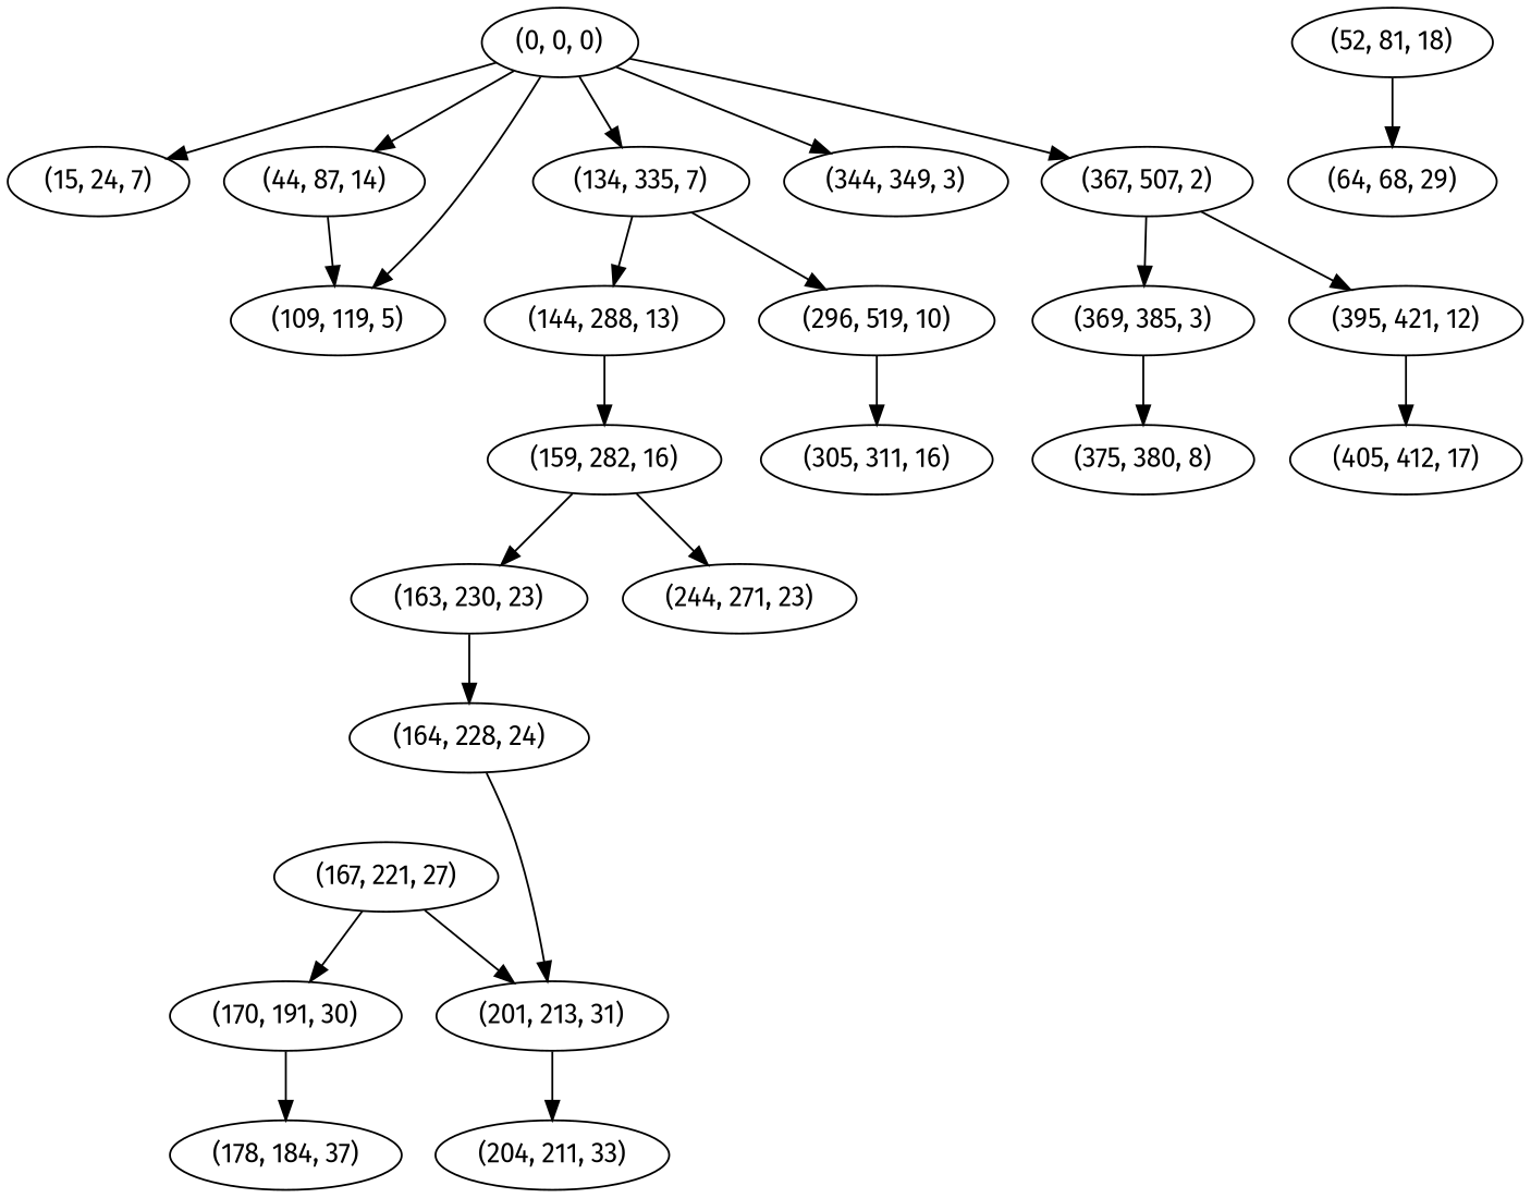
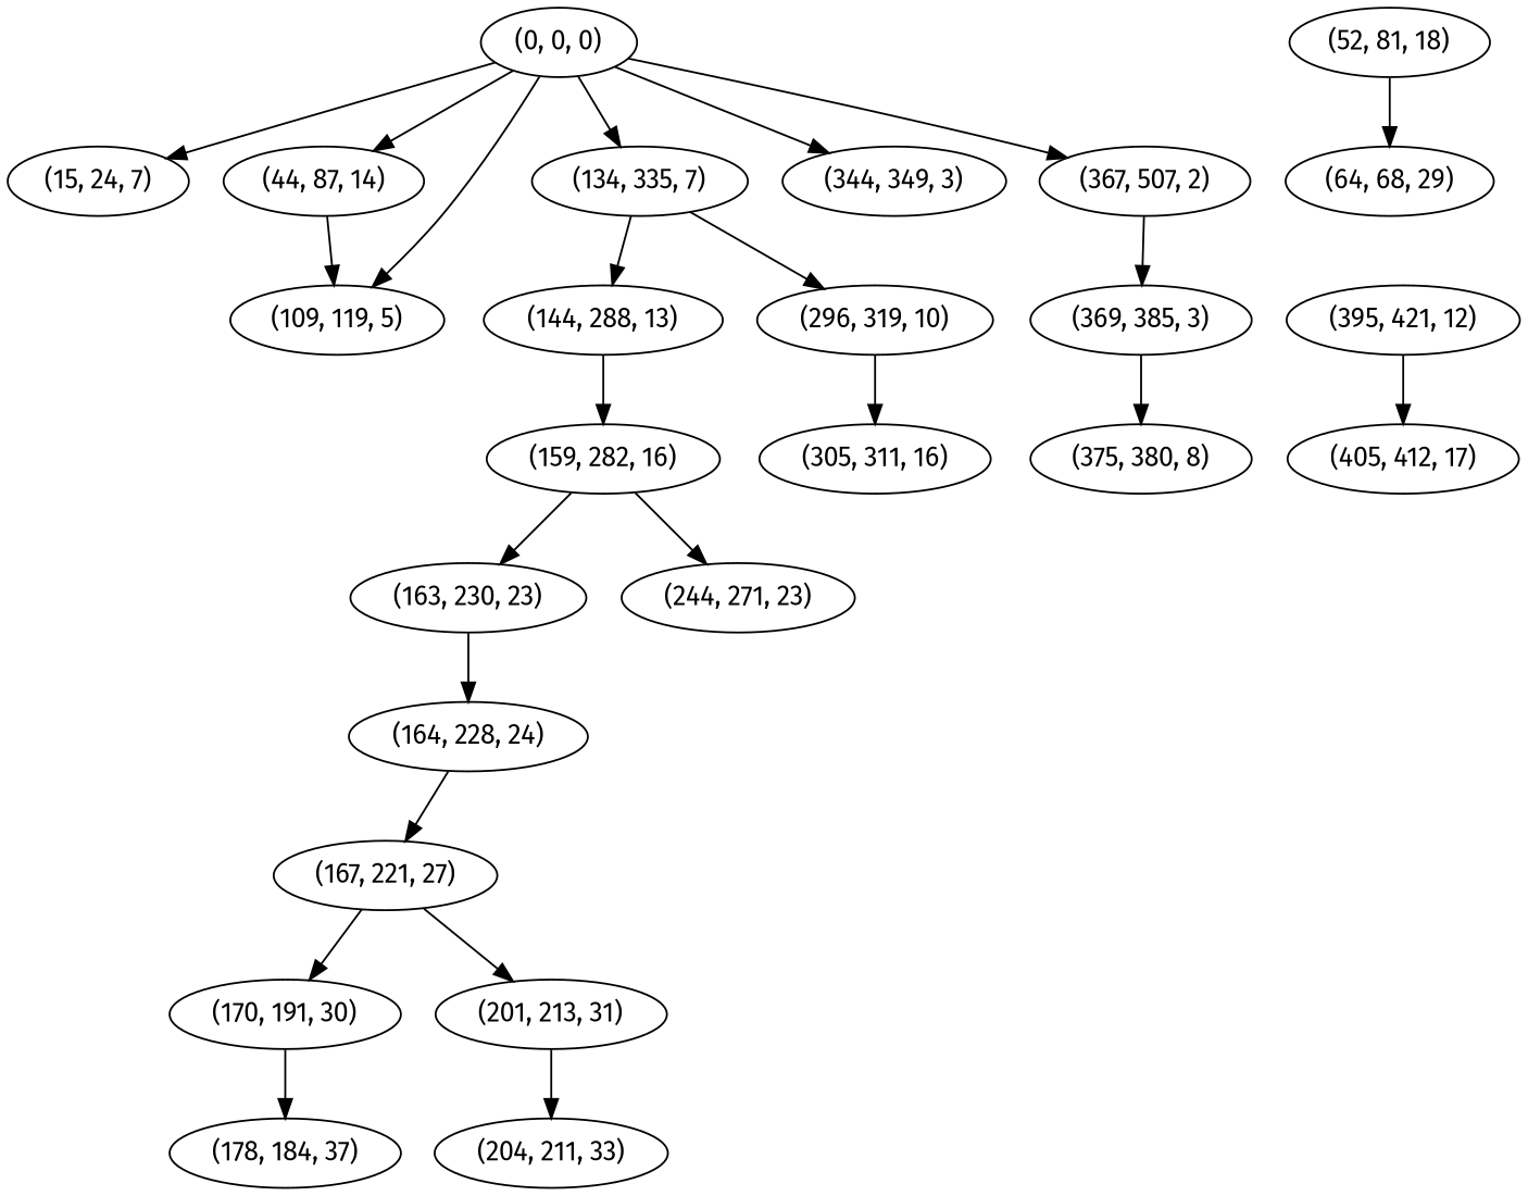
  digraph {
    fontname="Fira Sans"
    node [fontname="Fira Sans"]
    edge [fontname="Fira Sans"]
    "(0, 0, 0)"
    "(15, 24, 7)"
    "(44, 87, 14)"
    "(109, 119, 5)"
    "(134, 335, 7)"
    "(344, 349, 3)"
    "(367, 507, 2)"
    "(144, 288, 13)"
-   "(296, 319, 10)" [label="(296, 519, 10)"]
+   "(296, 319, 10)"
    "(369, 385, 3)"
    "(395, 421, 12)"
    "(52, 81, 18)"
    "(64, 68, 29)"
    n14 [label="(159, 282, 16)"]
    "(305, 311, 16)"
    "(163, 230, 23)"
    "(244, 271, 23)"
    "(164, 228, 24)"
    "(167, 221, 27)"
    "(170, 191, 30)"
    "(201, 213, 31)"
    "(178, 184, 37)"
    "(204, 211, 33)"
    "(375, 380, 8)"
    "(405, 412, 17)"
    "(0, 0, 0)" -> "(15, 24, 7)"
    "(0, 0, 0)" -> "(44, 87, 14)"
    "(0, 0, 0)" -> "(109, 119, 5)"
    "(0, 0, 0)" -> "(134, 335, 7)"
    "(0, 0, 0)" -> "(344, 349, 3)"
    "(0, 0, 0)" -> "(367, 507, 2)"
    "(44, 87, 14)" -> "(109, 119, 5)"
    "(134, 335, 7)" -> "(144, 288, 13)"
    "(134, 335, 7)" -> "(296, 319, 10)"
    "(367, 507, 2)" -> "(369, 385, 3)"
-   "(367, 507, 2)" -> "(395, 421, 12)"
    "(144, 288, 13)" -> n14
    "(296, 319, 10)" -> "(305, 311, 16)"
    "(369, 385, 3)" -> "(375, 380, 8)"
    "(395, 421, 12)" -> "(405, 412, 17)"
    "(52, 81, 18)" -> "(64, 68, 29)"
    n14 -> "(163, 230, 23)"
    n14 -> "(244, 271, 23)"
    "(163, 230, 23)" -> "(164, 228, 24)"
-   "(164, 228, 24)" -> "(201, 213, 31)"
+   "(164, 228, 24)" -> "(167, 221, 27)"
    "(167, 221, 27)" -> "(170, 191, 30)"
    "(167, 221, 27)" -> "(201, 213, 31)"
    "(170, 191, 30)" -> "(178, 184, 37)"
    "(201, 213, 31)" -> "(204, 211, 33)"
  }
